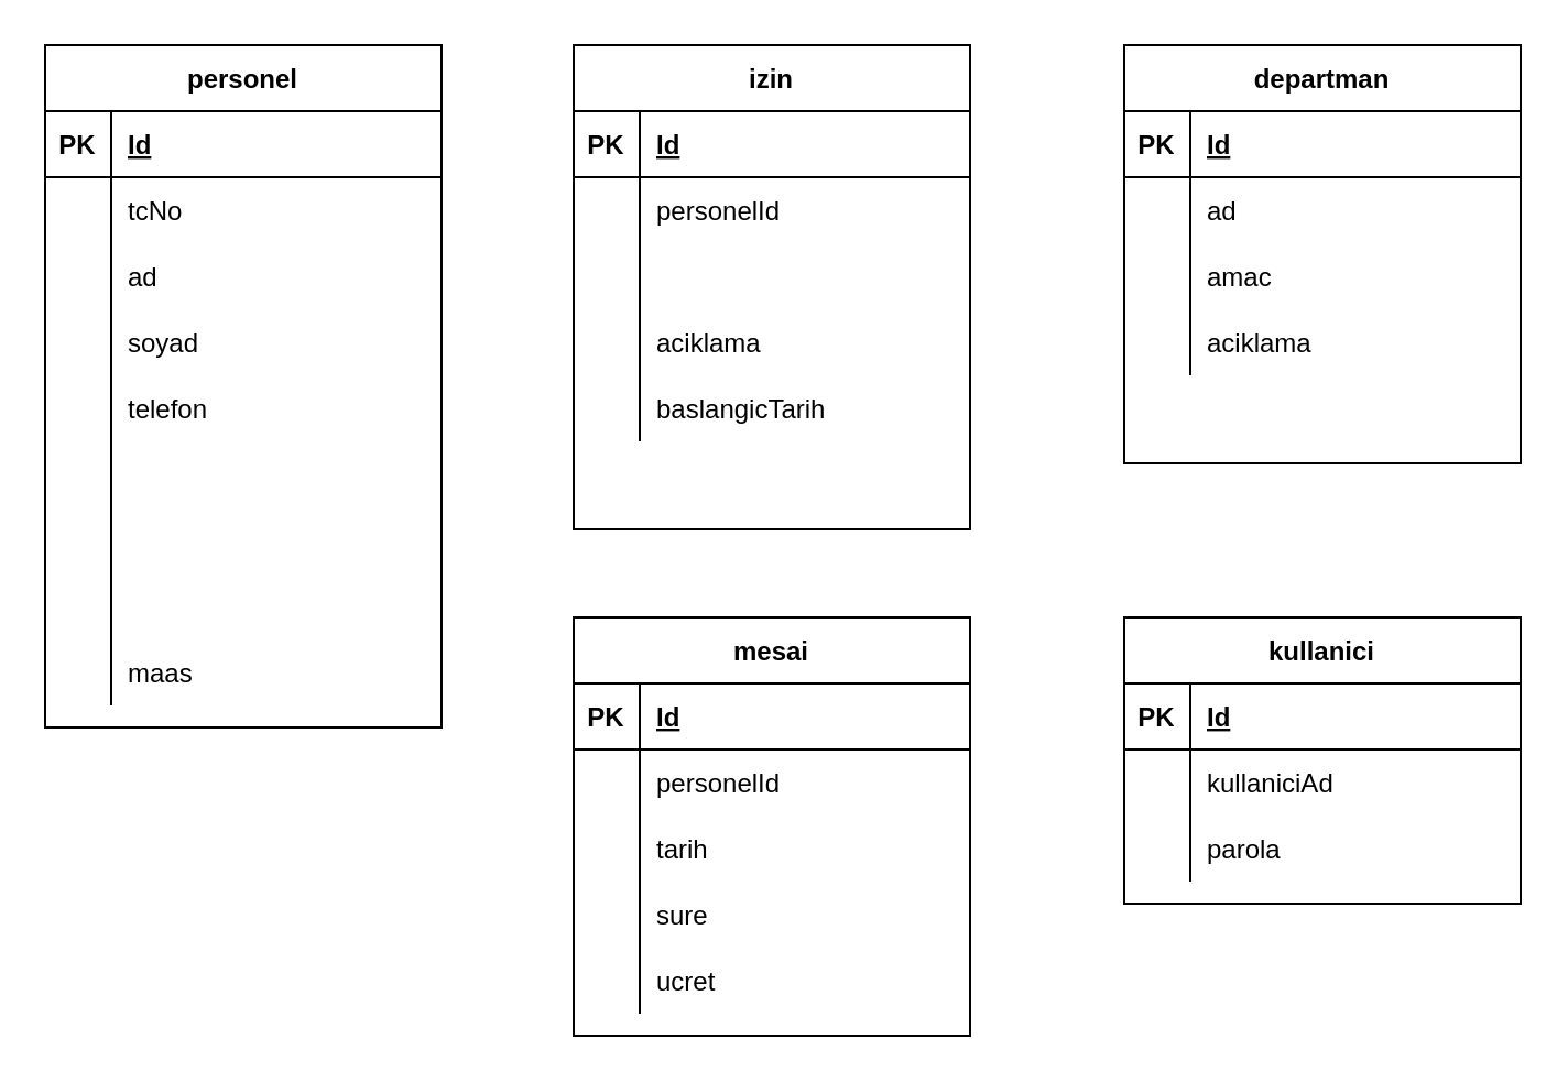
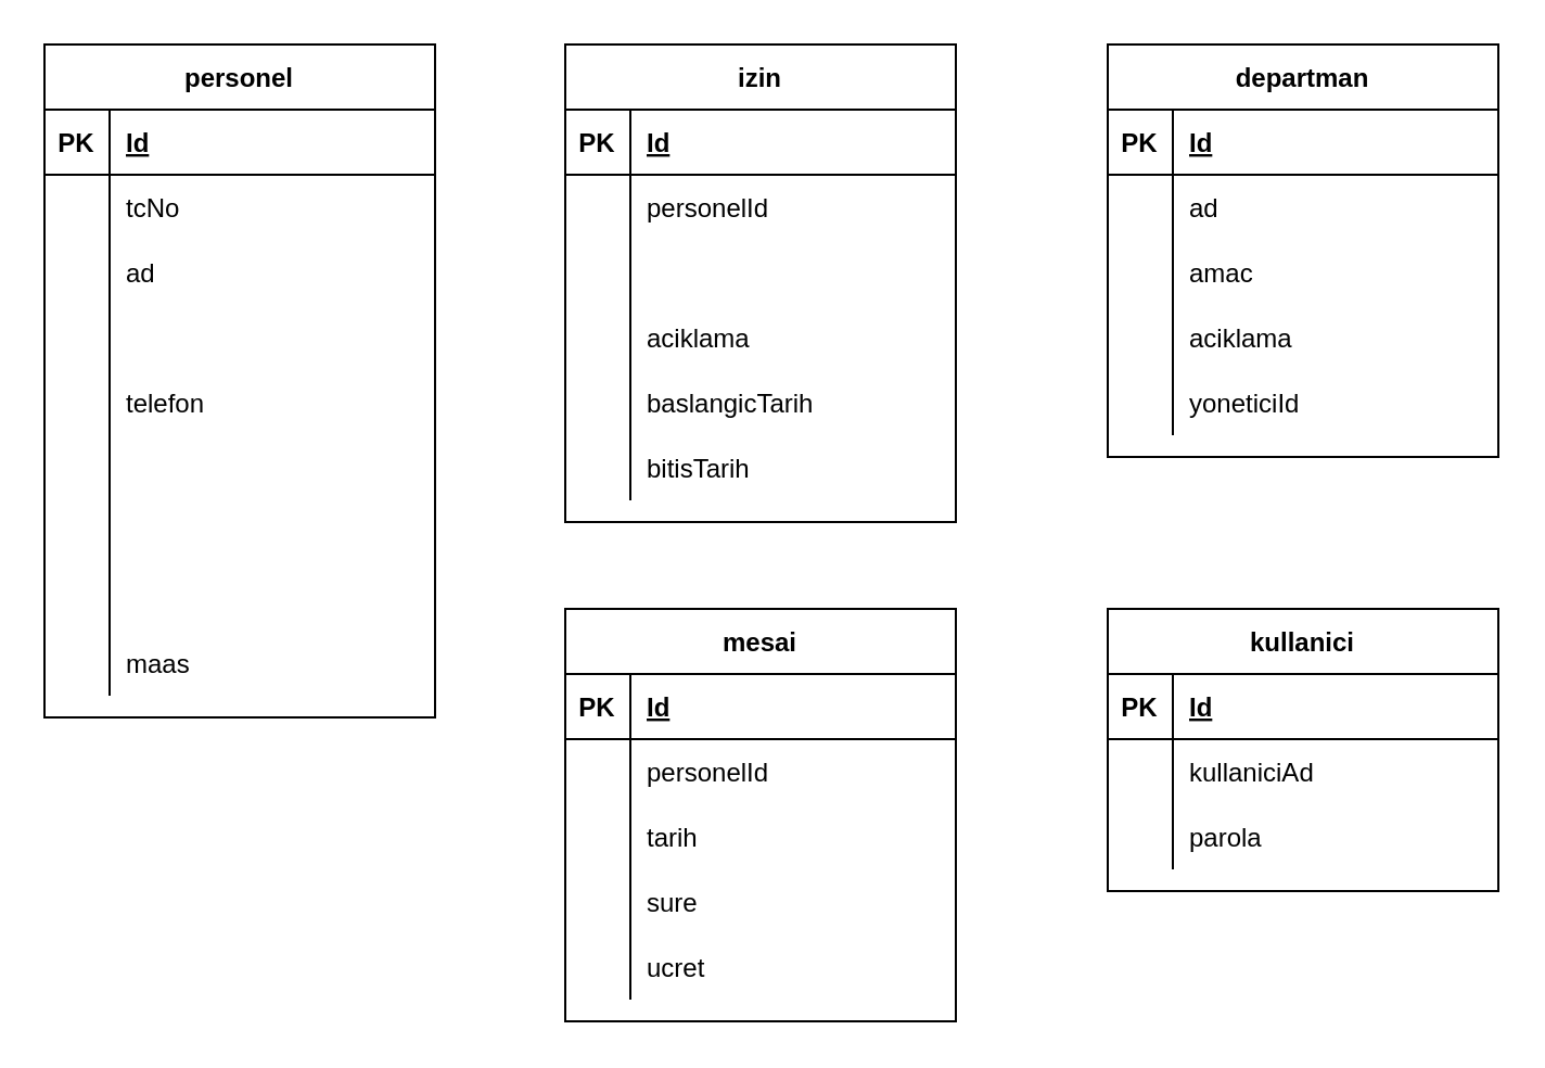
  <mxCell id="0" />
  <mxCell id="1" parent="0" />
  <mxCell id="2" value="personel" style="shape=table;startSize=30;container=1;collapsible=1;childLayout=tableLayout;fixedRows=1;rowLines=0;fontStyle=1;align=center;resizeLast=1;" vertex="1" parent="1"><mxGeometry x="20" y="20" width="180" height="310" as="geometry" /></mxCell>
  <mxCell id="3" value="" style="shape=partialRectangle;collapsible=0;dropTarget=0;pointerEvents=0;fillColor=none;top=0;left=0;bottom=1;right=0;points=[[0,0.5],[1,0.5]];portConstraint=eastwest;" vertex="1" parent="2"><mxGeometry y="30" width="180" height="30" as="geometry" /></mxCell>
  <mxCell id="4" value="PK" style="shape=partialRectangle;connectable=0;fillColor=none;top=0;left=0;bottom=0;right=0;fontStyle=1;overflow=hidden;" vertex="1" parent="3"><mxGeometry width="30" height="30" as="geometry" /></mxCell>
  <mxCell id="5" value="Id" style="shape=partialRectangle;connectable=0;fillColor=none;top=0;left=0;bottom=0;right=0;align=left;spacingLeft=6;fontStyle=5;overflow=hidden;" vertex="1" parent="3"><mxGeometry x="30" width="150" height="30" as="geometry" /></mxCell>
  <mxCell id="6" value="" style="shape=partialRectangle;collapsible=0;dropTarget=0;pointerEvents=0;fillColor=none;top=0;left=0;bottom=0;right=0;points=[[0,0.5],[1,0.5]];portConstraint=eastwest;" vertex="1" parent="2"><mxGeometry y="60" width="180" height="30" as="geometry" /></mxCell>
  <mxCell id="7" value="" style="shape=partialRectangle;connectable=0;fillColor=none;top=0;left=0;bottom=0;right=0;editable=1;overflow=hidden;" vertex="1" parent="6"><mxGeometry width="30" height="30" as="geometry" /></mxCell>
  <mxCell id="8" value="tcNo" style="shape=partialRectangle;connectable=0;fillColor=none;top=0;left=0;bottom=0;right=0;align=left;spacingLeft=6;overflow=hidden;" vertex="1" parent="6"><mxGeometry x="30" width="150" height="30" as="geometry" /></mxCell>
  <mxCell id="9" value="" style="shape=partialRectangle;collapsible=0;dropTarget=0;pointerEvents=0;fillColor=none;top=0;left=0;bottom=0;right=0;points=[[0,0.5],[1,0.5]];portConstraint=eastwest;" vertex="1" parent="2"><mxGeometry y="90" width="180" height="30" as="geometry" /></mxCell>
  <mxCell id="10" value="" style="shape=partialRectangle;connectable=0;fillColor=none;top=0;left=0;bottom=0;right=0;editable=1;overflow=hidden;" vertex="1" parent="9"><mxGeometry width="30" height="30" as="geometry" /></mxCell>
  <mxCell id="11" value="ad" style="shape=partialRectangle;connectable=0;fillColor=none;top=0;left=0;bottom=0;right=0;align=left;spacingLeft=6;overflow=hidden;" vertex="1" parent="9"><mxGeometry x="30" width="150" height="30" as="geometry" /></mxCell>
  <mxCell id="12" value="" style="shape=partialRectangle;collapsible=0;dropTarget=0;pointerEvents=0;fillColor=none;top=0;left=0;bottom=0;right=0;points=[[0,0.5],[1,0.5]];portConstraint=eastwest;" vertex="1" parent="2"><mxGeometry y="120" width="180" height="30" as="geometry" /></mxCell>
  <mxCell id="13" value="" style="shape=partialRectangle;connectable=0;fillColor=none;top=0;left=0;bottom=0;right=0;editable=1;overflow=hidden;" vertex="1" parent="12"><mxGeometry width="30" height="30" as="geometry" /></mxCell>
- <mxCell id="14" value="soyad" style="shape=partialRectangle;connectable=0;fillColor=none;top=0;left=0;bottom=0;right=0;align=left;spacingLeft=6;overflow=hidden;" vertex="1" parent="12"><mxGeometry x="30" width="150" height="30" as="geometry" /></mxCell>
  <mxCell id="15" value="" style="shape=partialRectangle;collapsible=0;dropTarget=0;pointerEvents=0;fillColor=none;top=0;left=0;bottom=0;right=0;points=[[0,0.5],[1,0.5]];portConstraint=eastwest;" vertex="1" parent="2"><mxGeometry y="150" width="180" height="30" as="geometry" /></mxCell>
  <mxCell id="16" value="" style="shape=partialRectangle;connectable=0;fillColor=none;top=0;left=0;bottom=0;right=0;editable=1;overflow=hidden;" vertex="1" parent="15"><mxGeometry width="30" height="30" as="geometry" /></mxCell>
  <mxCell id="17" value="telefon" style="shape=partialRectangle;connectable=0;fillColor=none;top=0;left=0;bottom=0;right=0;align=left;spacingLeft=6;overflow=hidden;" vertex="1" parent="15"><mxGeometry x="30" width="150" height="30" as="geometry" /></mxCell>
  <mxCell id="18" value="" style="shape=partialRectangle;collapsible=0;dropTarget=0;pointerEvents=0;fillColor=none;top=0;left=0;bottom=0;right=0;points=[[0,0.5],[1,0.5]];portConstraint=eastwest;" vertex="1" parent="2"><mxGeometry y="180" width="180" height="30" as="geometry" /></mxCell>
  <mxCell id="19" value="" style="shape=partialRectangle;connectable=0;fillColor=none;top=0;left=0;bottom=0;right=0;editable=1;overflow=hidden;" vertex="1" parent="18"><mxGeometry width="30" height="30" as="geometry" /></mxCell>
  <mxCell id="20" value="" style="shape=partialRectangle;collapsible=0;dropTarget=0;pointerEvents=0;fillColor=none;top=0;left=0;bottom=0;right=0;points=[[0,0.5],[1,0.5]];portConstraint=eastwest;" vertex="1" parent="2"><mxGeometry y="210" width="180" height="30" as="geometry" /></mxCell>
  <mxCell id="21" value="" style="shape=partialRectangle;connectable=0;fillColor=none;top=0;left=0;bottom=0;right=0;editable=1;overflow=hidden;" vertex="1" parent="20"><mxGeometry width="30" height="30" as="geometry" /></mxCell>
  <mxCell id="22" value="" style="shape=partialRectangle;collapsible=0;dropTarget=0;pointerEvents=0;fillColor=none;top=0;left=0;bottom=0;right=0;points=[[0,0.5],[1,0.5]];portConstraint=eastwest;" vertex="1" parent="2"><mxGeometry y="240" width="180" height="30" as="geometry" /></mxCell>
  <mxCell id="23" value="" style="shape=partialRectangle;connectable=0;fillColor=none;top=0;left=0;bottom=0;right=0;editable=1;overflow=hidden;" vertex="1" parent="22"><mxGeometry width="30" height="30" as="geometry" /></mxCell>
  <mxCell id="24" value="" style="shape=partialRectangle;collapsible=0;dropTarget=0;pointerEvents=0;fillColor=none;top=0;left=0;bottom=0;right=0;points=[[0,0.5],[1,0.5]];portConstraint=eastwest;" vertex="1" parent="2"><mxGeometry y="270" width="180" height="30" as="geometry" /></mxCell>
  <mxCell id="25" value="" style="shape=partialRectangle;connectable=0;fillColor=none;top=0;left=0;bottom=0;right=0;editable=1;overflow=hidden;" vertex="1" parent="24"><mxGeometry width="30" height="30" as="geometry" /></mxCell>
  <mxCell id="26" value="maas" style="shape=partialRectangle;connectable=0;fillColor=none;top=0;left=0;bottom=0;right=0;align=left;spacingLeft=6;overflow=hidden;" vertex="1" parent="24"><mxGeometry x="30" width="150" height="30" as="geometry" /></mxCell>
  <mxCell id="27" value="kullanici" style="shape=table;startSize=30;container=1;collapsible=1;childLayout=tableLayout;fixedRows=1;rowLines=0;fontStyle=1;align=center;resizeLast=1;" vertex="1" parent="1"><mxGeometry x="510" y="280" width="180" height="130" as="geometry" /></mxCell>
  <mxCell id="28" value="" style="shape=partialRectangle;collapsible=0;dropTarget=0;pointerEvents=0;fillColor=none;top=0;left=0;bottom=1;right=0;points=[[0,0.5],[1,0.5]];portConstraint=eastwest;" vertex="1" parent="27"><mxGeometry y="30" width="180" height="30" as="geometry" /></mxCell>
  <mxCell id="29" value="PK" style="shape=partialRectangle;connectable=0;fillColor=none;top=0;left=0;bottom=0;right=0;fontStyle=1;overflow=hidden;" vertex="1" parent="28"><mxGeometry width="30" height="30" as="geometry" /></mxCell>
  <mxCell id="30" value="Id" style="shape=partialRectangle;connectable=0;fillColor=none;top=0;left=0;bottom=0;right=0;align=left;spacingLeft=6;fontStyle=5;overflow=hidden;" vertex="1" parent="28"><mxGeometry x="30" width="150" height="30" as="geometry" /></mxCell>
  <mxCell id="31" value="" style="shape=partialRectangle;collapsible=0;dropTarget=0;pointerEvents=0;fillColor=none;top=0;left=0;bottom=0;right=0;points=[[0,0.5],[1,0.5]];portConstraint=eastwest;" vertex="1" parent="27"><mxGeometry y="60" width="180" height="30" as="geometry" /></mxCell>
  <mxCell id="32" value="" style="shape=partialRectangle;connectable=0;fillColor=none;top=0;left=0;bottom=0;right=0;editable=1;overflow=hidden;" vertex="1" parent="31"><mxGeometry width="30" height="30" as="geometry" /></mxCell>
  <mxCell id="33" value="kullaniciAd" style="shape=partialRectangle;connectable=0;fillColor=none;top=0;left=0;bottom=0;right=0;align=left;spacingLeft=6;overflow=hidden;" vertex="1" parent="31"><mxGeometry x="30" width="150" height="30" as="geometry" /></mxCell>
  <mxCell id="34" value="" style="shape=partialRectangle;collapsible=0;dropTarget=0;pointerEvents=0;fillColor=none;top=0;left=0;bottom=0;right=0;points=[[0,0.5],[1,0.5]];portConstraint=eastwest;" vertex="1" parent="27"><mxGeometry y="90" width="180" height="30" as="geometry" /></mxCell>
  <mxCell id="35" value="" style="shape=partialRectangle;connectable=0;fillColor=none;top=0;left=0;bottom=0;right=0;editable=1;overflow=hidden;" vertex="1" parent="34"><mxGeometry width="30" height="30" as="geometry" /></mxCell>
  <mxCell id="36" value="parola" style="shape=partialRectangle;connectable=0;fillColor=none;top=0;left=0;bottom=0;right=0;align=left;spacingLeft=6;overflow=hidden;" vertex="1" parent="34"><mxGeometry x="30" width="150" height="30" as="geometry" /></mxCell>
  <mxCell id="37" value="izin" style="shape=table;startSize=30;container=1;collapsible=1;childLayout=tableLayout;fixedRows=1;rowLines=0;fontStyle=1;align=center;resizeLast=1;" vertex="1" parent="1"><mxGeometry x="260" y="20" width="180" height="220" as="geometry" /></mxCell>
  <mxCell id="38" value="" style="shape=partialRectangle;collapsible=0;dropTarget=0;pointerEvents=0;fillColor=none;top=0;left=0;bottom=1;right=0;points=[[0,0.5],[1,0.5]];portConstraint=eastwest;" vertex="1" parent="37"><mxGeometry y="30" width="180" height="30" as="geometry" /></mxCell>
  <mxCell id="39" value="PK" style="shape=partialRectangle;connectable=0;fillColor=none;top=0;left=0;bottom=0;right=0;fontStyle=1;overflow=hidden;" vertex="1" parent="38"><mxGeometry width="30" height="30" as="geometry" /></mxCell>
  <mxCell id="40" value="Id" style="shape=partialRectangle;connectable=0;fillColor=none;top=0;left=0;bottom=0;right=0;align=left;spacingLeft=6;fontStyle=5;overflow=hidden;" vertex="1" parent="38"><mxGeometry x="30" width="150" height="30" as="geometry" /></mxCell>
  <mxCell id="41" value="" style="shape=partialRectangle;collapsible=0;dropTarget=0;pointerEvents=0;fillColor=none;top=0;left=0;bottom=0;right=0;points=[[0,0.5],[1,0.5]];portConstraint=eastwest;" vertex="1" parent="37"><mxGeometry y="60" width="180" height="30" as="geometry" /></mxCell>
  <mxCell id="42" value="" style="shape=partialRectangle;connectable=0;fillColor=none;top=0;left=0;bottom=0;right=0;editable=1;overflow=hidden;" vertex="1" parent="41"><mxGeometry width="30" height="30" as="geometry" /></mxCell>
  <mxCell id="43" value="personelId" style="shape=partialRectangle;connectable=0;fillColor=none;top=0;left=0;bottom=0;right=0;align=left;spacingLeft=6;overflow=hidden;" vertex="1" parent="41"><mxGeometry x="30" width="150" height="30" as="geometry" /></mxCell>
  <mxCell id="44" value="" style="shape=partialRectangle;collapsible=0;dropTarget=0;pointerEvents=0;fillColor=none;top=0;left=0;bottom=0;right=0;points=[[0,0.5],[1,0.5]];portConstraint=eastwest;" vertex="1" parent="37"><mxGeometry y="90" width="180" height="30" as="geometry" /></mxCell>
  <mxCell id="45" value="" style="shape=partialRectangle;connectable=0;fillColor=none;top=0;left=0;bottom=0;right=0;editable=1;overflow=hidden;" vertex="1" parent="44"><mxGeometry width="30" height="30" as="geometry" /></mxCell>
  <mxCell id="46" value="" style="shape=partialRectangle;collapsible=0;dropTarget=0;pointerEvents=0;fillColor=none;top=0;left=0;bottom=0;right=0;points=[[0,0.5],[1,0.5]];portConstraint=eastwest;" vertex="1" parent="37"><mxGeometry y="120" width="180" height="30" as="geometry" /></mxCell>
  <mxCell id="47" value="" style="shape=partialRectangle;connectable=0;fillColor=none;top=0;left=0;bottom=0;right=0;editable=1;overflow=hidden;" vertex="1" parent="46"><mxGeometry width="30" height="30" as="geometry" /></mxCell>
  <mxCell id="48" value="aciklama" style="shape=partialRectangle;connectable=0;fillColor=none;top=0;left=0;bottom=0;right=0;align=left;spacingLeft=6;overflow=hidden;" vertex="1" parent="46"><mxGeometry x="30" width="150" height="30" as="geometry" /></mxCell>
  <mxCell id="49" value="" style="shape=partialRectangle;collapsible=0;dropTarget=0;pointerEvents=0;fillColor=none;top=0;left=0;bottom=0;right=0;points=[[0,0.5],[1,0.5]];portConstraint=eastwest;" vertex="1" parent="37"><mxGeometry y="150" width="180" height="30" as="geometry" /></mxCell>
  <mxCell id="50" value="" style="shape=partialRectangle;connectable=0;fillColor=none;top=0;left=0;bottom=0;right=0;editable=1;overflow=hidden;" vertex="1" parent="49"><mxGeometry width="30" height="30" as="geometry" /></mxCell>
  <mxCell id="51" value="baslangicTarih" style="shape=partialRectangle;connectable=0;fillColor=none;top=0;left=0;bottom=0;right=0;align=left;spacingLeft=6;overflow=hidden;" vertex="1" parent="49"><mxGeometry x="30" width="150" height="30" as="geometry" /></mxCell>
  <mxCell id="52" value="" style="shape=partialRectangle;collapsible=0;dropTarget=0;pointerEvents=0;fillColor=none;top=0;left=0;bottom=0;right=0;points=[[0,0.5],[1,0.5]];portConstraint=eastwest;" vertex="1" parent="37"><mxGeometry y="180" width="180" height="30" as="geometry" /></mxCell>
  <mxCell id="53" value="" style="shape=partialRectangle;connectable=0;fillColor=none;top=0;left=0;bottom=0;right=0;editable=1;overflow=hidden;" vertex="1" parent="52"><mxGeometry width="30" height="30" as="geometry" /></mxCell>
+ <mxCell id="54" value="bitisTarih" style="shape=partialRectangle;connectable=0;fillColor=none;top=0;left=0;bottom=0;right=0;align=left;spacingLeft=6;overflow=hidden;" vertex="1" parent="52"><mxGeometry x="30" width="150" height="30" as="geometry" /></mxCell>
  <mxCell id="55" value="mesai" style="shape=table;startSize=30;container=1;collapsible=1;childLayout=tableLayout;fixedRows=1;rowLines=0;fontStyle=1;align=center;resizeLast=1;" vertex="1" parent="1"><mxGeometry x="260" y="280" width="180" height="190" as="geometry" /></mxCell>
  <mxCell id="56" value="" style="shape=partialRectangle;collapsible=0;dropTarget=0;pointerEvents=0;fillColor=none;top=0;left=0;bottom=1;right=0;points=[[0,0.5],[1,0.5]];portConstraint=eastwest;" vertex="1" parent="55"><mxGeometry y="30" width="180" height="30" as="geometry" /></mxCell>
  <mxCell id="57" value="PK" style="shape=partialRectangle;connectable=0;fillColor=none;top=0;left=0;bottom=0;right=0;fontStyle=1;overflow=hidden;" vertex="1" parent="56"><mxGeometry width="30" height="30" as="geometry" /></mxCell>
  <mxCell id="58" value="Id" style="shape=partialRectangle;connectable=0;fillColor=none;top=0;left=0;bottom=0;right=0;align=left;spacingLeft=6;fontStyle=5;overflow=hidden;" vertex="1" parent="56"><mxGeometry x="30" width="150" height="30" as="geometry" /></mxCell>
  <mxCell id="59" value="" style="shape=partialRectangle;collapsible=0;dropTarget=0;pointerEvents=0;fillColor=none;top=0;left=0;bottom=0;right=0;points=[[0,0.5],[1,0.5]];portConstraint=eastwest;" vertex="1" parent="55"><mxGeometry y="60" width="180" height="30" as="geometry" /></mxCell>
  <mxCell id="60" value="" style="shape=partialRectangle;connectable=0;fillColor=none;top=0;left=0;bottom=0;right=0;editable=1;overflow=hidden;" vertex="1" parent="59"><mxGeometry width="30" height="30" as="geometry" /></mxCell>
  <mxCell id="61" value="personelId" style="shape=partialRectangle;connectable=0;fillColor=none;top=0;left=0;bottom=0;right=0;align=left;spacingLeft=6;overflow=hidden;" vertex="1" parent="59"><mxGeometry x="30" width="150" height="30" as="geometry" /></mxCell>
  <mxCell id="62" value="" style="shape=partialRectangle;collapsible=0;dropTarget=0;pointerEvents=0;fillColor=none;top=0;left=0;bottom=0;right=0;points=[[0,0.5],[1,0.5]];portConstraint=eastwest;" vertex="1" parent="55"><mxGeometry y="90" width="180" height="30" as="geometry" /></mxCell>
  <mxCell id="63" value="" style="shape=partialRectangle;connectable=0;fillColor=none;top=0;left=0;bottom=0;right=0;editable=1;overflow=hidden;" vertex="1" parent="62"><mxGeometry width="30" height="30" as="geometry" /></mxCell>
  <mxCell id="64" value="tarih" style="shape=partialRectangle;connectable=0;fillColor=none;top=0;left=0;bottom=0;right=0;align=left;spacingLeft=6;overflow=hidden;" vertex="1" parent="62"><mxGeometry x="30" width="150" height="30" as="geometry" /></mxCell>
  <mxCell id="65" value="" style="shape=partialRectangle;collapsible=0;dropTarget=0;pointerEvents=0;fillColor=none;top=0;left=0;bottom=0;right=0;points=[[0,0.5],[1,0.5]];portConstraint=eastwest;" vertex="1" parent="55"><mxGeometry y="120" width="180" height="30" as="geometry" /></mxCell>
  <mxCell id="66" value="" style="shape=partialRectangle;connectable=0;fillColor=none;top=0;left=0;bottom=0;right=0;editable=1;overflow=hidden;" vertex="1" parent="65"><mxGeometry width="30" height="30" as="geometry" /></mxCell>
  <mxCell id="67" value="sure" style="shape=partialRectangle;connectable=0;fillColor=none;top=0;left=0;bottom=0;right=0;align=left;spacingLeft=6;overflow=hidden;" vertex="1" parent="65"><mxGeometry x="30" width="150" height="30" as="geometry" /></mxCell>
  <mxCell id="68" value="" style="shape=partialRectangle;collapsible=0;dropTarget=0;pointerEvents=0;fillColor=none;top=0;left=0;bottom=0;right=0;points=[[0,0.5],[1,0.5]];portConstraint=eastwest;" vertex="1" parent="55"><mxGeometry y="150" width="180" height="30" as="geometry" /></mxCell>
  <mxCell id="69" value="" style="shape=partialRectangle;connectable=0;fillColor=none;top=0;left=0;bottom=0;right=0;editable=1;overflow=hidden;" vertex="1" parent="68"><mxGeometry width="30" height="30" as="geometry" /></mxCell>
  <mxCell id="70" value="ucret" style="shape=partialRectangle;connectable=0;fillColor=none;top=0;left=0;bottom=0;right=0;align=left;spacingLeft=6;overflow=hidden;" vertex="1" parent="68"><mxGeometry x="30" width="150" height="30" as="geometry" /></mxCell>
  <mxCell id="71" value="departman" style="shape=table;startSize=30;container=1;collapsible=1;childLayout=tableLayout;fixedRows=1;rowLines=0;fontStyle=1;align=center;resizeLast=1;" vertex="1" parent="1"><mxGeometry x="510" y="20" width="180" height="190" as="geometry" /></mxCell>
  <mxCell id="72" value="" style="shape=partialRectangle;collapsible=0;dropTarget=0;pointerEvents=0;fillColor=none;top=0;left=0;bottom=1;right=0;points=[[0,0.5],[1,0.5]];portConstraint=eastwest;" vertex="1" parent="71"><mxGeometry y="30" width="180" height="30" as="geometry" /></mxCell>
  <mxCell id="73" value="PK" style="shape=partialRectangle;connectable=0;fillColor=none;top=0;left=0;bottom=0;right=0;fontStyle=1;overflow=hidden;" vertex="1" parent="72"><mxGeometry width="30" height="30" as="geometry" /></mxCell>
  <mxCell id="74" value="Id" style="shape=partialRectangle;connectable=0;fillColor=none;top=0;left=0;bottom=0;right=0;align=left;spacingLeft=6;fontStyle=5;overflow=hidden;" vertex="1" parent="72"><mxGeometry x="30" width="150" height="30" as="geometry" /></mxCell>
  <mxCell id="75" value="" style="shape=partialRectangle;collapsible=0;dropTarget=0;pointerEvents=0;fillColor=none;top=0;left=0;bottom=0;right=0;points=[[0,0.5],[1,0.5]];portConstraint=eastwest;" vertex="1" parent="71"><mxGeometry y="60" width="180" height="30" as="geometry" /></mxCell>
  <mxCell id="76" value="" style="shape=partialRectangle;connectable=0;fillColor=none;top=0;left=0;bottom=0;right=0;editable=1;overflow=hidden;" vertex="1" parent="75"><mxGeometry width="30" height="30" as="geometry" /></mxCell>
  <mxCell id="77" value="ad" style="shape=partialRectangle;connectable=0;fillColor=none;top=0;left=0;bottom=0;right=0;align=left;spacingLeft=6;overflow=hidden;" vertex="1" parent="75"><mxGeometry x="30" width="150" height="30" as="geometry" /></mxCell>
  <mxCell id="78" value="" style="shape=partialRectangle;collapsible=0;dropTarget=0;pointerEvents=0;fillColor=none;top=0;left=0;bottom=0;right=0;points=[[0,0.5],[1,0.5]];portConstraint=eastwest;" vertex="1" parent="71"><mxGeometry y="90" width="180" height="30" as="geometry" /></mxCell>
  <mxCell id="79" value="" style="shape=partialRectangle;connectable=0;fillColor=none;top=0;left=0;bottom=0;right=0;editable=1;overflow=hidden;" vertex="1" parent="78"><mxGeometry width="30" height="30" as="geometry" /></mxCell>
  <mxCell id="80" value="amac" style="shape=partialRectangle;connectable=0;fillColor=none;top=0;left=0;bottom=0;right=0;align=left;spacingLeft=6;overflow=hidden;" vertex="1" parent="78"><mxGeometry x="30" width="150" height="30" as="geometry" /></mxCell>
  <mxCell id="81" value="" style="shape=partialRectangle;collapsible=0;dropTarget=0;pointerEvents=0;fillColor=none;top=0;left=0;bottom=0;right=0;points=[[0,0.5],[1,0.5]];portConstraint=eastwest;" vertex="1" parent="71"><mxGeometry y="120" width="180" height="30" as="geometry" /></mxCell>
  <mxCell id="82" value="" style="shape=partialRectangle;connectable=0;fillColor=none;top=0;left=0;bottom=0;right=0;editable=1;overflow=hidden;" vertex="1" parent="81"><mxGeometry width="30" height="30" as="geometry" /></mxCell>
  <mxCell id="83" value="aciklama" style="shape=partialRectangle;connectable=0;fillColor=none;top=0;left=0;bottom=0;right=0;align=left;spacingLeft=6;overflow=hidden;" vertex="1" parent="81"><mxGeometry x="30" width="150" height="30" as="geometry" /></mxCell>
  <mxCell id="84" value="" style="shape=partialRectangle;collapsible=0;dropTarget=0;pointerEvents=0;fillColor=none;top=0;left=0;bottom=0;right=0;points=[[0,0.5],[1,0.5]];portConstraint=eastwest;" vertex="1" parent="71"><mxGeometry y="150" width="180" height="30" as="geometry" /></mxCell>
  <mxCell id="85" value="" style="shape=partialRectangle;connectable=0;fillColor=none;top=0;left=0;bottom=0;right=0;editable=1;overflow=hidden;" vertex="1" parent="84"><mxGeometry width="30" height="30" as="geometry" /></mxCell>
+ <mxCell id="86" value="yoneticiId" style="shape=partialRectangle;connectable=0;fillColor=none;top=0;left=0;bottom=0;right=0;align=left;spacingLeft=6;overflow=hidden;" vertex="1" parent="84"><mxGeometry x="30" width="150" height="30" as="geometry" /></mxCell>
